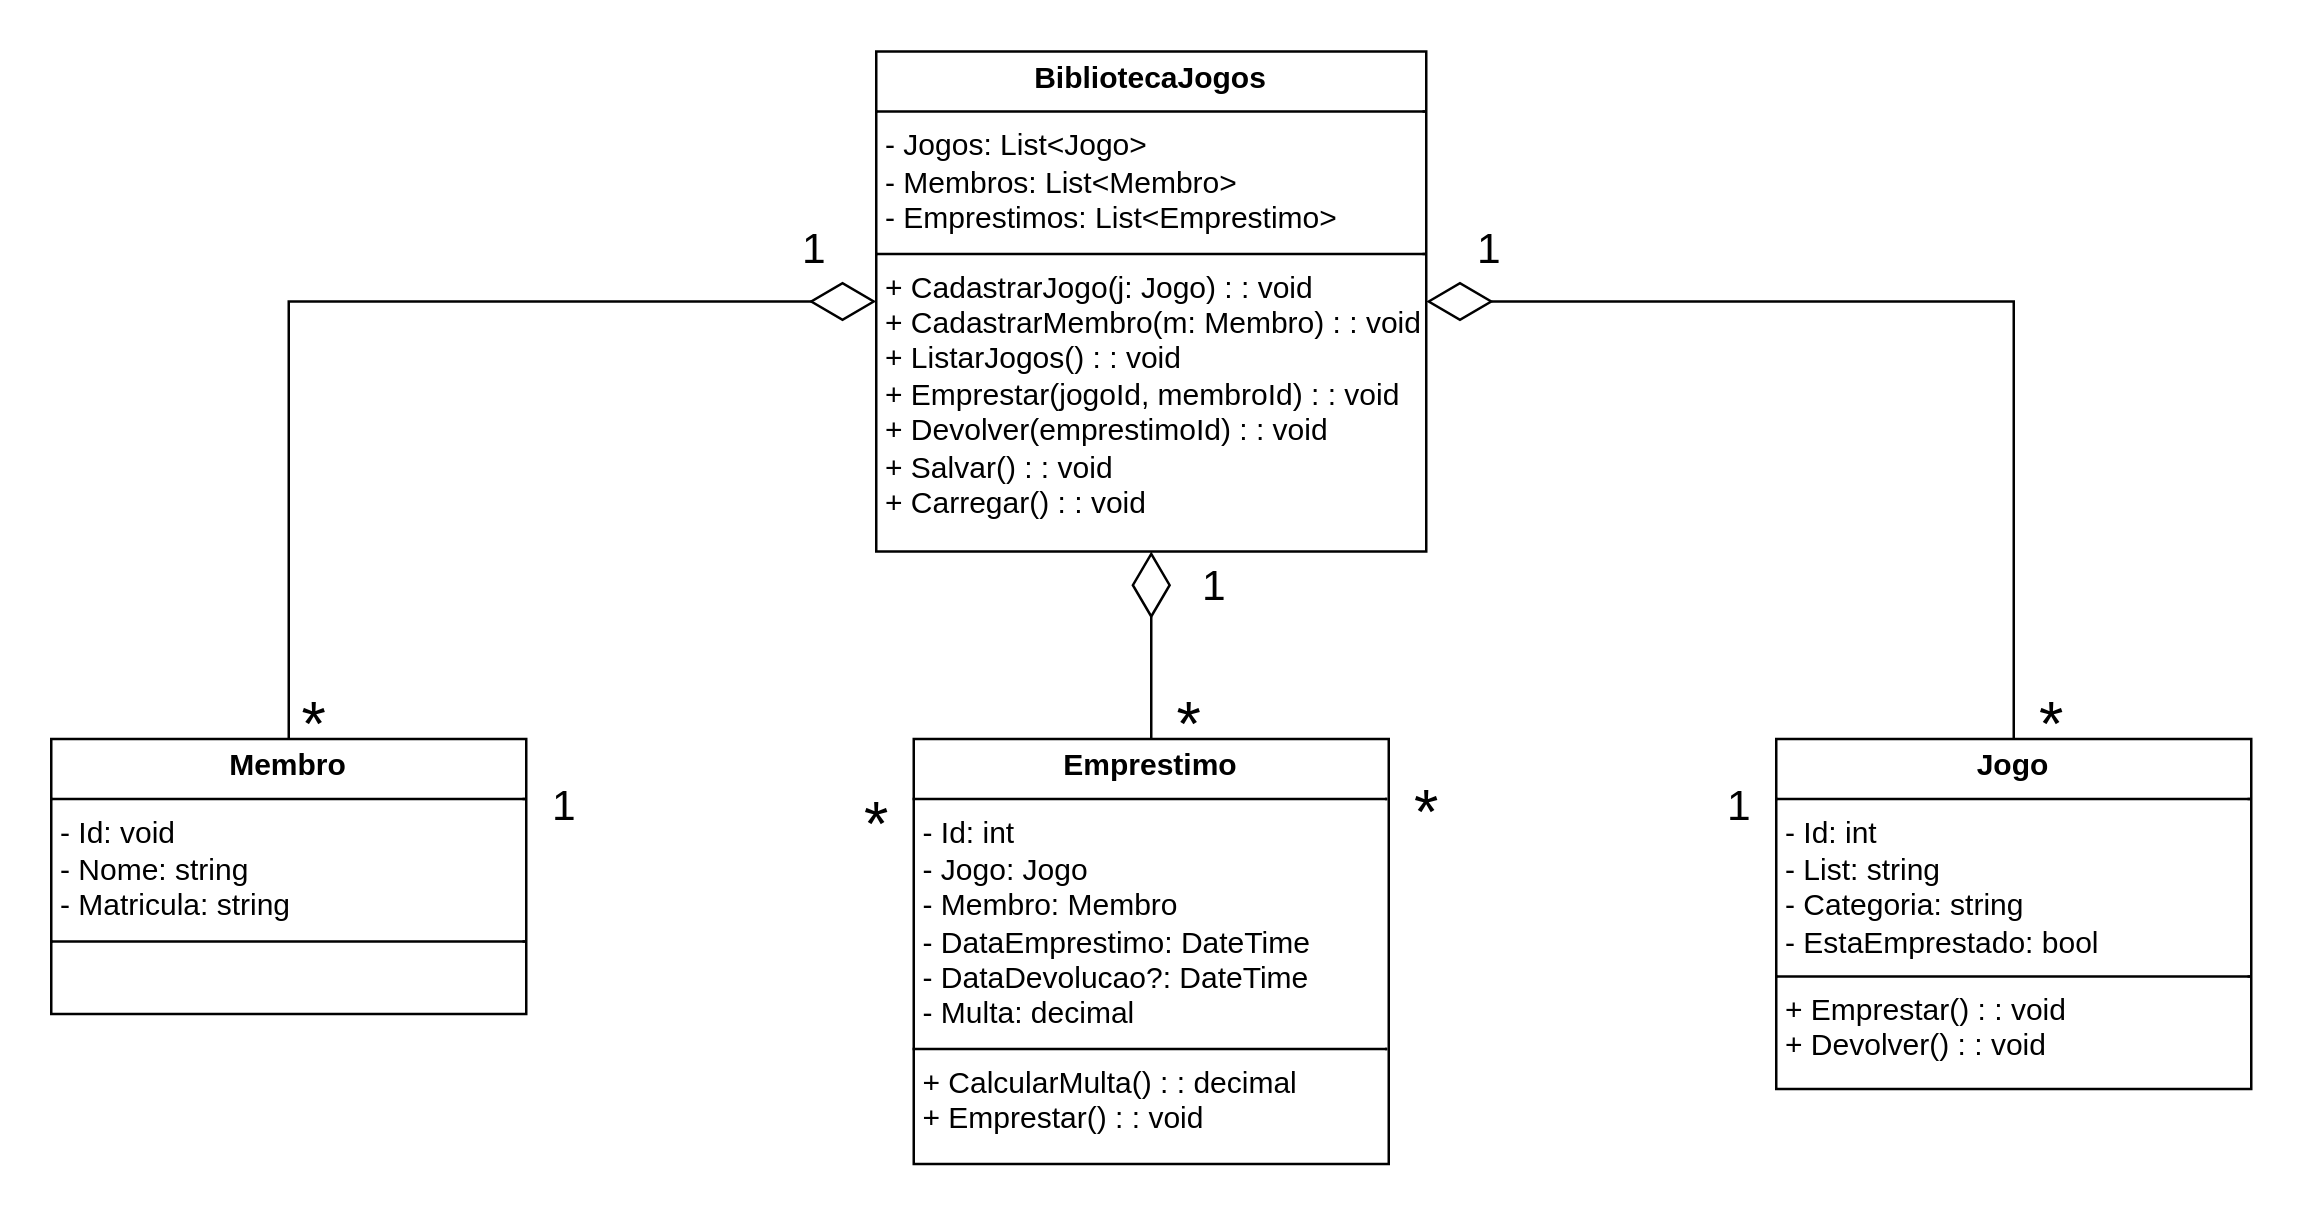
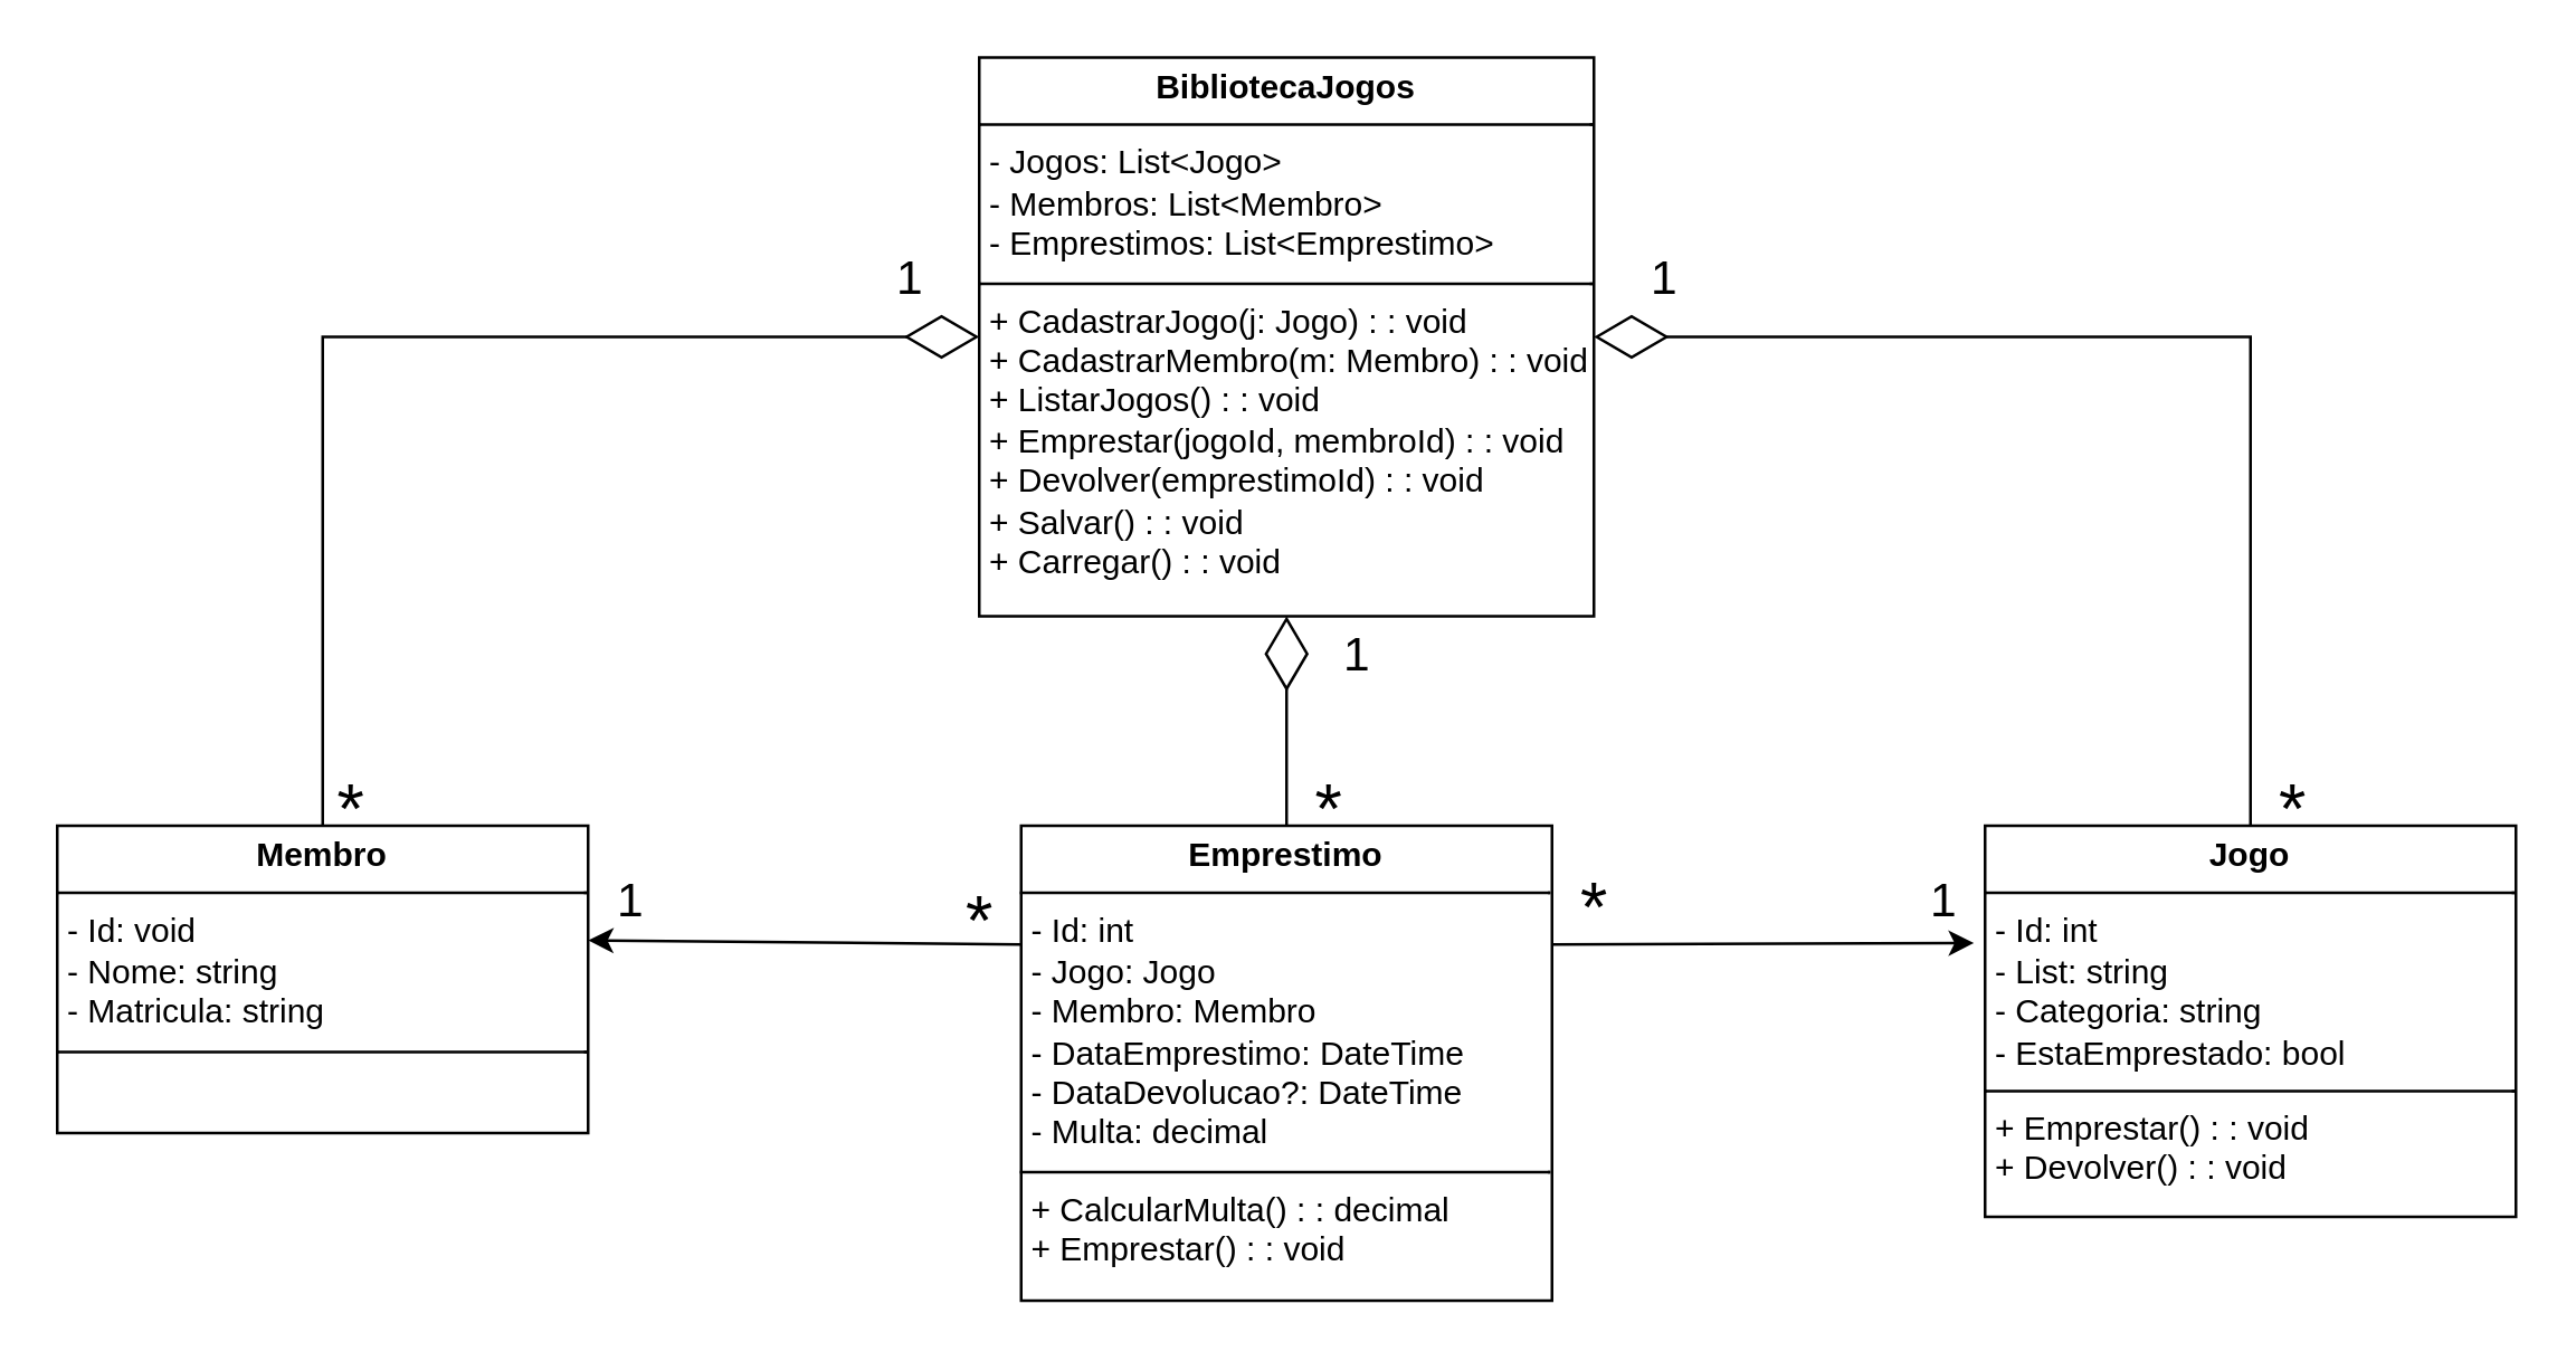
  <mxCell id="0" />
  <mxCell id="1" parent="0" />
  <mxCell id="2" value="&lt;p style=&quot;margin:0px;margin-top:4px;text-align:center;&quot;&gt;&lt;b&gt;Jogo&lt;/b&gt;&lt;/p&gt;&lt;hr size=&quot;1&quot; style=&quot;border-style:solid;&quot;&gt;&lt;p style=&quot;margin:0px;margin-left:4px;&quot;&gt;- Id: int&lt;/p&gt;&lt;p style=&quot;margin:0px;margin-left:4px;&quot;&gt;- List: string&lt;/p&gt;&lt;p style=&quot;margin:0px;margin-left:4px;&quot;&gt;- Categoria: string&lt;/p&gt;&lt;p style=&quot;margin:0px;margin-left:4px;&quot;&gt;- EstaEmprestado: bool&lt;/p&gt;&lt;hr size=&quot;1&quot; style=&quot;border-style:solid;&quot;&gt;&lt;p style=&quot;margin:0px;margin-left:4px;&quot;&gt;+ Emprestar() : : void&lt;br&gt;+ Devolver() : : void&lt;/p&gt;" style="verticalAlign=top;align=left;overflow=fill;html=1;whiteSpace=wrap;" vertex="1" parent="1"><mxGeometry x="710" y="295" width="190" height="140" as="geometry" /></mxCell>
  <mxCell id="3" value="&lt;p style=&quot;margin:0px;margin-top:4px;text-align:center;&quot;&gt;&lt;b&gt;Membro&lt;/b&gt;&lt;/p&gt;&lt;hr size=&quot;1&quot; style=&quot;border-style:solid;&quot;&gt;&lt;p style=&quot;margin:0px;margin-left:4px;&quot;&gt;- Id: void&amp;nbsp; &amp;nbsp; &amp;nbsp; &amp;nbsp; &amp;nbsp;&lt;/p&gt;&lt;p style=&quot;margin:0px;margin-left:4px;&quot;&gt;- Nome: string&amp;nbsp; &amp;nbsp;&amp;nbsp;&lt;/p&gt;&lt;p style=&quot;margin:0px;margin-left:4px;&quot;&gt;- Matricula: string&lt;br&gt;&lt;/p&gt;&lt;hr size=&quot;1&quot; style=&quot;border-style:solid;&quot;&gt;&lt;p style=&quot;margin:0px;margin-left:4px;&quot;&gt;&lt;br&gt;&lt;/p&gt;" style="verticalAlign=top;align=left;overflow=fill;html=1;whiteSpace=wrap;" vertex="1" parent="1"><mxGeometry x="20" y="295" width="190" height="110" as="geometry" /></mxCell>
  <mxCell id="4" value="&lt;p style=&quot;margin:0px;margin-top:4px;text-align:center;&quot;&gt;&lt;b&gt;Emprestimo&lt;/b&gt;&lt;/p&gt;&lt;hr size=&quot;1&quot; style=&quot;border-style:solid;&quot;&gt;&lt;p style=&quot;margin:0px;margin-left:4px;&quot;&gt;- Id: int&lt;span style=&quot;background-color: transparent; color: light-dark(rgb(0, 0, 0), rgb(255, 255, 255));&quot;&gt;&amp;nbsp; &amp;nbsp;&lt;/span&gt;&lt;/p&gt;&lt;p style=&quot;margin:0px;margin-left:4px;&quot;&gt;- Jogo: Jogo&amp;nbsp; &amp;nbsp; &amp;nbsp;&amp;nbsp;&lt;/p&gt;&lt;p style=&quot;margin:0px;margin-left:4px;&quot;&gt;- Membro: Membro&amp;nbsp;&amp;nbsp;&lt;/p&gt;&lt;p style=&quot;margin:0px;margin-left:4px;&quot;&gt;- DataEmprestimo: DateTime&amp;nbsp;&lt;/p&gt;&lt;p style=&quot;margin:0px;margin-left:4px;&quot;&gt;- DataDevolucao?: DateTime&amp;nbsp;&lt;/p&gt;&lt;p style=&quot;margin:0px;margin-left:4px;&quot;&gt;- Multa: decimal&amp;nbsp;&lt;/p&gt;&lt;hr size=&quot;1&quot; style=&quot;border-style:solid;&quot;&gt;&lt;p style=&quot;margin:0px;margin-left:4px;&quot;&gt;+ CalcularMulta() : : decimal&amp;nbsp;&lt;/p&gt;&lt;p style=&quot;margin:0px;margin-left:4px;&quot;&gt;+ Emprestar() : : void&lt;/p&gt;" style="verticalAlign=top;align=left;overflow=fill;html=1;whiteSpace=wrap;" vertex="1" parent="1"><mxGeometry x="365" y="295" width="190" height="170" as="geometry" /></mxCell>
  <mxCell id="5" value="&lt;p style=&quot;margin:0px;margin-top:4px;text-align:center;&quot;&gt;&lt;b&gt;BibliotecaJogos&lt;/b&gt;&lt;/p&gt;&lt;hr size=&quot;1&quot; style=&quot;border-style:solid;&quot;&gt;&lt;p style=&quot;margin:0px;margin-left:4px;&quot;&gt;- Jogos: List&amp;lt;Jogo&amp;gt;&amp;nbsp;&lt;/p&gt;&lt;p style=&quot;margin:0px;margin-left:4px;&quot;&gt;- Membros: List&amp;lt;Membro&amp;gt;&amp;nbsp;&lt;/p&gt;&lt;p style=&quot;margin:0px;margin-left:4px;&quot;&gt;&lt;span style=&quot;background-color: transparent;&quot;&gt;- Emprestimos: List&amp;lt;Emprestimo&amp;gt;&lt;/span&gt;&lt;span style=&quot;background-color: transparent; color: light-dark(rgb(0, 0, 0), rgb(255, 255, 255));&quot;&gt;&amp;nbsp;&lt;/span&gt;&lt;/p&gt;&lt;hr size=&quot;1&quot; style=&quot;border-style:solid;&quot;&gt;&lt;p style=&quot;margin:0px;margin-left:4px;&quot;&gt;+ CadastrarJogo(j: Jogo) : : void&lt;/p&gt;&lt;p style=&quot;margin:0px;margin-left:4px;&quot;&gt;+ CadastrarMembro(m: Membro) : : void&lt;/p&gt;&lt;p style=&quot;margin:0px;margin-left:4px;&quot;&gt;+ ListarJogos() : : void&amp;nbsp;&lt;/p&gt;&lt;p style=&quot;margin:0px;margin-left:4px;&quot;&gt;+ Emprestar(jogoId, membroId) : : void&amp;nbsp;&lt;/p&gt;&lt;p style=&quot;margin:0px;margin-left:4px;&quot;&gt;+ Devolver(emprestimoId) : : void&amp;nbsp;&lt;/p&gt;&lt;p style=&quot;margin:0px;margin-left:4px;&quot;&gt;+ Salvar() : : void&amp;nbsp;&lt;/p&gt;&lt;p style=&quot;margin:0px;margin-left:4px;&quot;&gt;+ Carregar() : : void&lt;/p&gt;" style="verticalAlign=top;align=left;overflow=fill;html=1;whiteSpace=wrap;" vertex="1" parent="1"><mxGeometry x="350" y="20" width="220" height="200" as="geometry" /></mxCell>
  <mxCell id="6" style="edgeStyle=orthogonalEdgeStyle;rounded=0;orthogonalLoop=1;jettySize=auto;html=1;exitX=0.5;exitY=1;exitDx=0;exitDy=0;" edge="1" parent="1" source="5" target="5"><mxGeometry relative="1" as="geometry" /></mxCell>
  <mxCell id="7" style="edgeStyle=orthogonalEdgeStyle;rounded=0;orthogonalLoop=1;jettySize=auto;html=1;exitX=0.5;exitY=1;exitDx=0;exitDy=0;" edge="1" parent="1" source="5" target="5"><mxGeometry relative="1" as="geometry" /></mxCell>
  <mxCell id="8" style="edgeStyle=orthogonalEdgeStyle;rounded=0;orthogonalLoop=1;jettySize=auto;html=1;exitX=0.5;exitY=1;exitDx=0;exitDy=0;" edge="1" parent="1" source="5" target="5"><mxGeometry relative="1" as="geometry" /></mxCell>
+ <mxCell id="9" value="" style="endArrow=classic;html=1;rounded=0;exitX=0;exitY=0.25;exitDx=0;exitDy=0;entryX=1;entryY=0.373;entryDx=0;entryDy=0;entryPerimeter=0;" edge="1" parent="1" source="4" target="3"><mxGeometry width="50" height="50" relative="1" as="geometry"><mxPoint x="310" y="275" as="sourcePoint" /><mxPoint x="360" y="225" as="targetPoint" /></mxGeometry></mxCell>
+ <mxCell id="10" value="" style="endArrow=classic;html=1;rounded=0;entryX=-0.021;entryY=0.3;entryDx=0;entryDy=0;exitX=1;exitY=0.25;exitDx=0;exitDy=0;entryPerimeter=0;" edge="1" parent="1" source="4" target="2"><mxGeometry width="50" height="50" relative="1" as="geometry"><mxPoint x="310" y="275" as="sourcePoint" /><mxPoint x="360" y="225" as="targetPoint" /></mxGeometry></mxCell>
  <mxCell id="11" value="" style="endArrow=diamondThin;endFill=0;endSize=24;html=1;rounded=0;entryX=0;entryY=0.5;entryDx=0;entryDy=0;exitX=0.5;exitY=0;exitDx=0;exitDy=0;" edge="1" parent="1" source="3" target="5"><mxGeometry width="160" relative="1" as="geometry"><mxPoint x="270" y="255" as="sourcePoint" /><mxPoint x="430" y="255" as="targetPoint" /><Array as="points"><mxPoint x="115" y="120" /></Array></mxGeometry></mxCell>
  <mxCell id="12" value="" style="endArrow=diamondThin;endFill=0;endSize=24;html=1;rounded=0;entryX=1;entryY=0.5;entryDx=0;entryDy=0;exitX=0.5;exitY=0;exitDx=0;exitDy=0;" edge="1" parent="1" source="2" target="5"><mxGeometry width="160" relative="1" as="geometry"><mxPoint x="125" y="305" as="sourcePoint" /><mxPoint x="360" y="130" as="targetPoint" /><Array as="points"><mxPoint x="805" y="120" /></Array></mxGeometry></mxCell>
  <mxCell id="13" value="" style="endArrow=diamondThin;endFill=0;endSize=24;html=1;rounded=0;entryX=0.5;entryY=1;entryDx=0;entryDy=0;exitX=0.5;exitY=0;exitDx=0;exitDy=0;" edge="1" parent="1" source="4" target="5"><mxGeometry width="160" relative="1" as="geometry"><mxPoint x="270" y="255" as="sourcePoint" /><mxPoint x="430" y="255" as="targetPoint" /></mxGeometry></mxCell>
  <mxCell id="14" value="*" style="text;html=1;align=center;verticalAlign=middle;resizable=0;points=[];autosize=1;strokeColor=none;fillColor=none;fontSize=25;" vertex="1" parent="1"><mxGeometry x="805" y="268" width="30" height="40" as="geometry" /></mxCell>
  <mxCell id="15" value="*" style="text;html=1;align=center;verticalAlign=middle;resizable=0;points=[];autosize=1;strokeColor=none;fillColor=none;fontSize=25;" vertex="1" parent="1"><mxGeometry x="460" y="268" width="30" height="40" as="geometry" /></mxCell>
  <mxCell id="16" value="*" style="text;html=1;align=center;verticalAlign=middle;resizable=0;points=[];autosize=1;strokeColor=none;fillColor=none;fontSize=25;" vertex="1" parent="1"><mxGeometry x="110" y="268" width="30" height="40" as="geometry" /></mxCell>
  <mxCell id="17" value="1" style="text;html=1;align=center;verticalAlign=middle;resizable=0;points=[];autosize=1;strokeColor=none;fillColor=none;fontSize=17;" vertex="1" parent="1"><mxGeometry x="310" y="85" width="30" height="30" as="geometry" /></mxCell>
  <mxCell id="18" value="1" style="text;html=1;align=center;verticalAlign=middle;resizable=0;points=[];autosize=1;strokeColor=none;fillColor=none;fontSize=17;" vertex="1" parent="1"><mxGeometry x="680" y="308" width="30" height="30" as="geometry" /></mxCell>
  <mxCell id="19" value="*" style="text;html=1;align=center;verticalAlign=middle;resizable=0;points=[];autosize=1;strokeColor=none;fillColor=none;fontSize=25;" vertex="1" parent="1"><mxGeometry x="555" y="303" width="30" height="40" as="geometry" /></mxCell>
  <mxCell id="20" value="1" style="text;html=1;align=center;verticalAlign=middle;resizable=0;points=[];autosize=1;strokeColor=none;fillColor=none;fontSize=17;" vertex="1" parent="1"><mxGeometry x="580" y="85" width="30" height="30" as="geometry" /></mxCell>
  <mxCell id="21" value="1" style="text;html=1;align=center;verticalAlign=middle;resizable=0;points=[];autosize=1;strokeColor=none;fillColor=none;fontSize=17;" vertex="1" parent="1"><mxGeometry x="470" y="220" width="30" height="30" as="geometry" /></mxCell>
  <mxCell id="22" value="1" style="text;html=1;align=center;verticalAlign=middle;resizable=0;points=[];autosize=1;strokeColor=none;fillColor=none;fontSize=17;" vertex="1" parent="1"><mxGeometry x="210" y="308" width="30" height="30" as="geometry" /></mxCell>
  <mxCell id="23" value="*" style="text;html=1;align=center;verticalAlign=middle;resizable=0;points=[];autosize=1;strokeColor=none;fillColor=none;fontSize=25;" vertex="1" parent="1"><mxGeometry x="335" y="308" width="30" height="40" as="geometry" /></mxCell>
